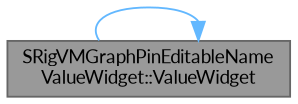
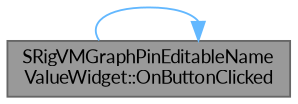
  digraph {
    rankdir=LR
    fontname=Lato
-   n1 [color=gray40 fillcolor=grey60 fontcolor=black fontname=Lato fontsize=10 height=0.2 label="SRigVMGraphPinEditableName\lValueWidget::ValueWidget" shape=box style=filled width=0.4]
+   n1 [color=gray40 fillcolor=grey60 fontcolor=black fontname=Lato fontsize=10 height=0.2 label="SRigVMGraphPinEditableName\lValueWidget::OnButtonClicked" shape=box style=filled width=0.4]
    n1 -> n1 [color=steelblue1 fontname=Lato fontsize=10 labelfontname=Helvetica labelfontsize=10 style=solid]
  }
